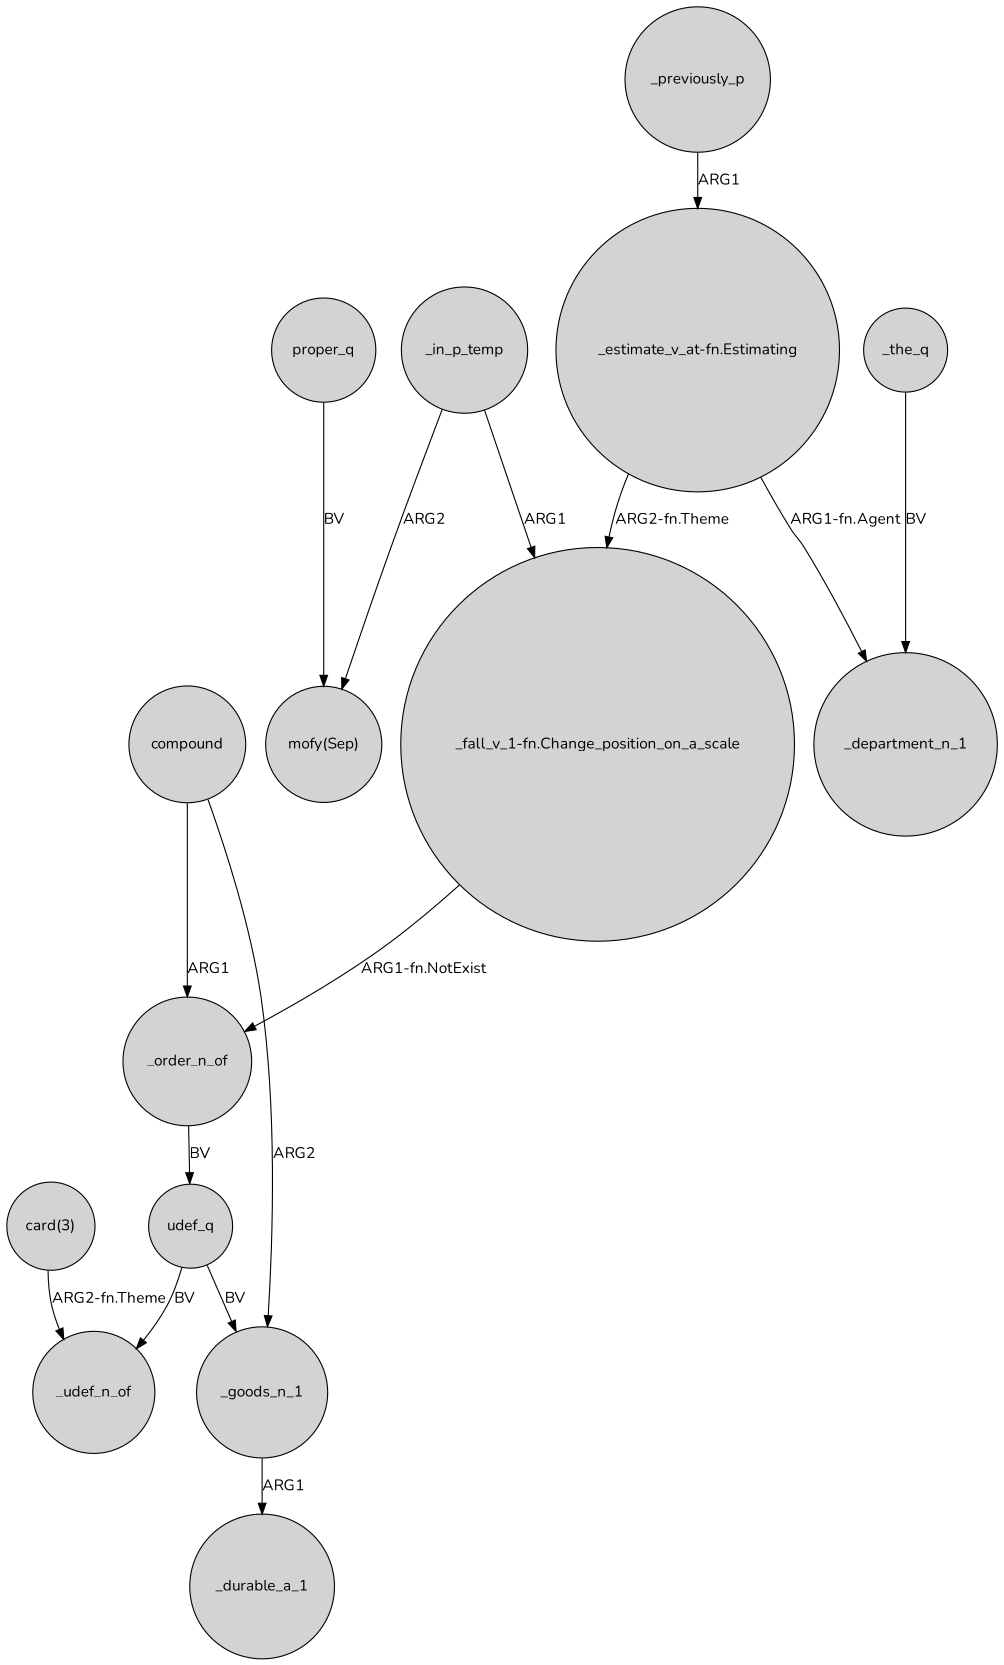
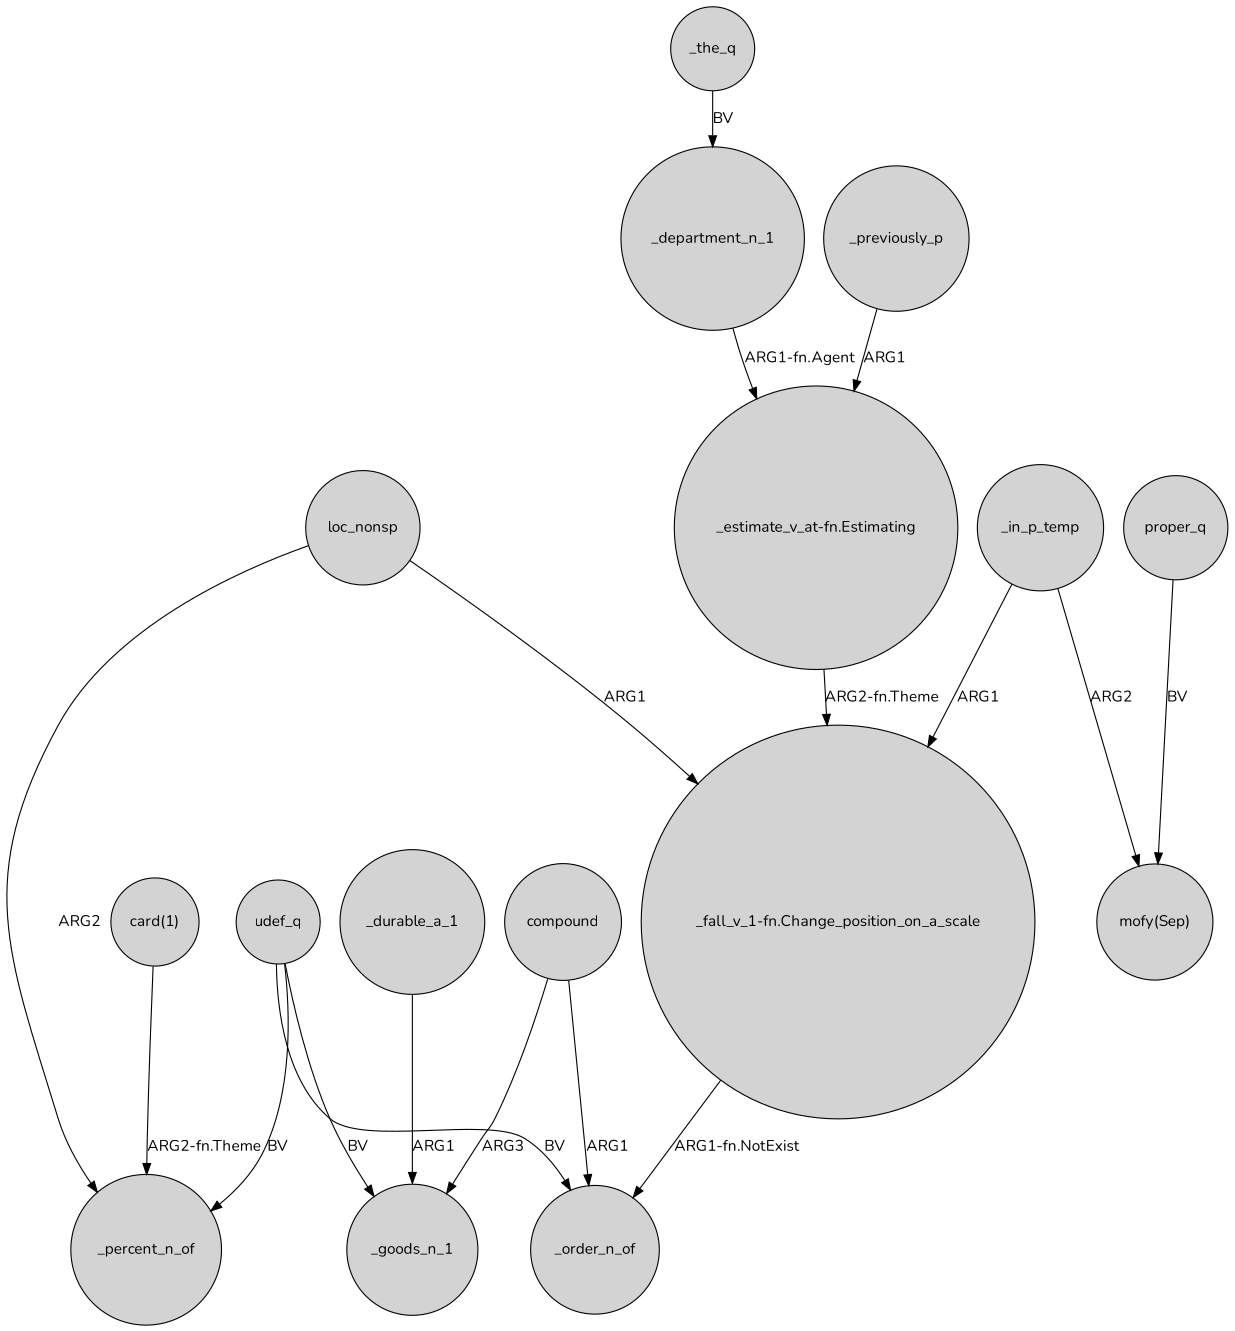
  digraph {
    fontname=Nunito
    node [fontname=Nunito shape=circle style=filled]
    edge [fontname=Nunito]
-   "card(1)" [label="card(3)"]
-   _percent_n_of [label=_udef_n_of]
+   "card(1)"
+   _percent_n_of
    _in_p_temp
    "_fall_v_1-fn.Change_position_on_a_scale"
    "mofy(Sep)"
    _order_n_of
+   loc_nonsp
    compound
    _goods_n_1
    "_estimate_v_at-fn.Estimating"
    _department_n_1
    udef_q
    proper_q
    _the_q
    _durable_a_1
    _previously_p
    "card(1)" -> _percent_n_of [label="ARG2-fn.Theme"]
    _in_p_temp -> "_fall_v_1-fn.Change_position_on_a_scale" [label=ARG1]
    _in_p_temp -> "mofy(Sep)" [label=ARG2]
    "_fall_v_1-fn.Change_position_on_a_scale" -> _order_n_of [label="ARG1-fn.NotExist"]
+   loc_nonsp -> _percent_n_of [label=ARG2]
+   loc_nonsp -> "_fall_v_1-fn.Change_position_on_a_scale" [label=ARG1]
    compound -> _order_n_of [label=ARG1]
-   compound -> _goods_n_1 [label=ARG2]
+   compound -> _goods_n_1 [label=ARG3]
    "_estimate_v_at-fn.Estimating" -> "_fall_v_1-fn.Change_position_on_a_scale" [label="ARG2-fn.Theme"]
-   "_estimate_v_at-fn.Estimating" -> _department_n_1 [label="ARG1-fn.Agent"]
+   _department_n_1 -> "_estimate_v_at-fn.Estimating" [label="ARG1-fn.Agent"]
    udef_q -> _percent_n_of [label=BV]
-   _order_n_of -> udef_q [label=BV]
+   udef_q -> _order_n_of [label=BV]
    udef_q -> _goods_n_1 [label=BV]
    proper_q -> "mofy(Sep)" [label=BV]
    _the_q -> _department_n_1 [label=BV]
-   _goods_n_1 -> _durable_a_1 [label=ARG1]
+   _durable_a_1 -> _goods_n_1 [label=ARG1]
    _previously_p -> "_estimate_v_at-fn.Estimating" [label=ARG1]
  }
